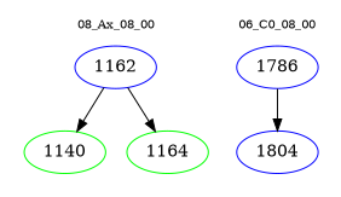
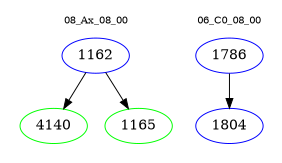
  digraph {
    node [color=blue]
    edge [color=black]
    n1 [label=1162]
-   n2 [color=green label=1140]
-   n3 [color=green label=1164]
+   n2 [color=green label=4140]
+   n3 [color=green label=1165]
    n4 [label=1786]
    n5 [label=1804]
    subgraph cluster_1 {
      color=white
      fontsize=10
      label="08_Ax_08_00"
      n1
      n2
      n3
    }
    subgraph cluster_2 {
      color=white
      fontsize=10
      label="06_C0_08_00"
      n4
      n5
    }
    n1 -> n2
    n1 -> n3
    n4 -> n5
  }
